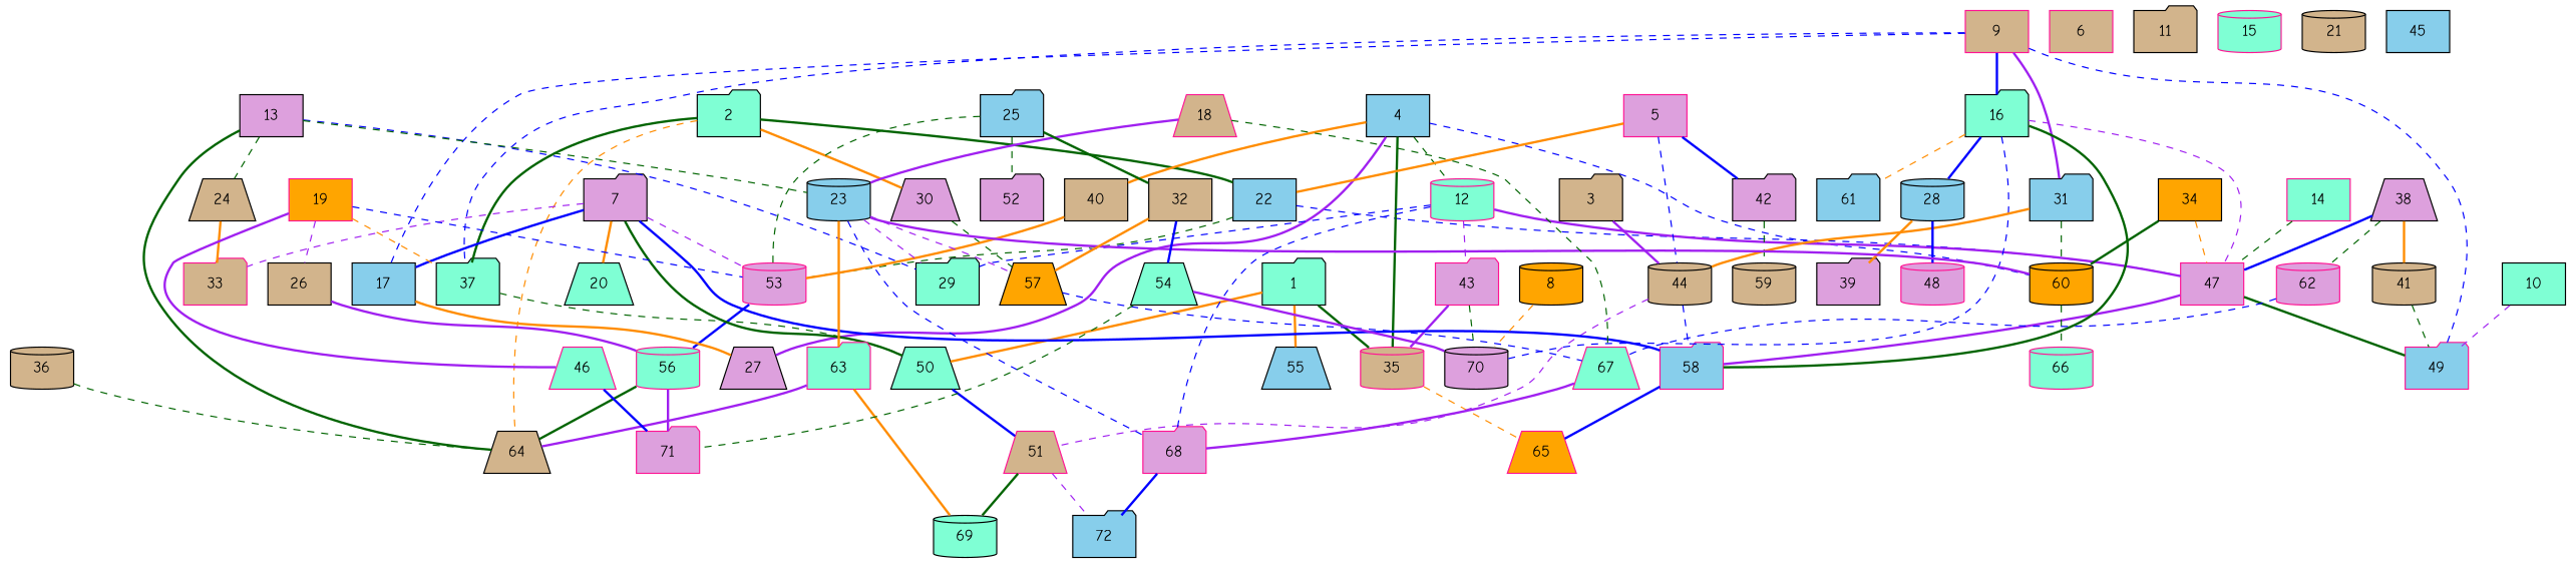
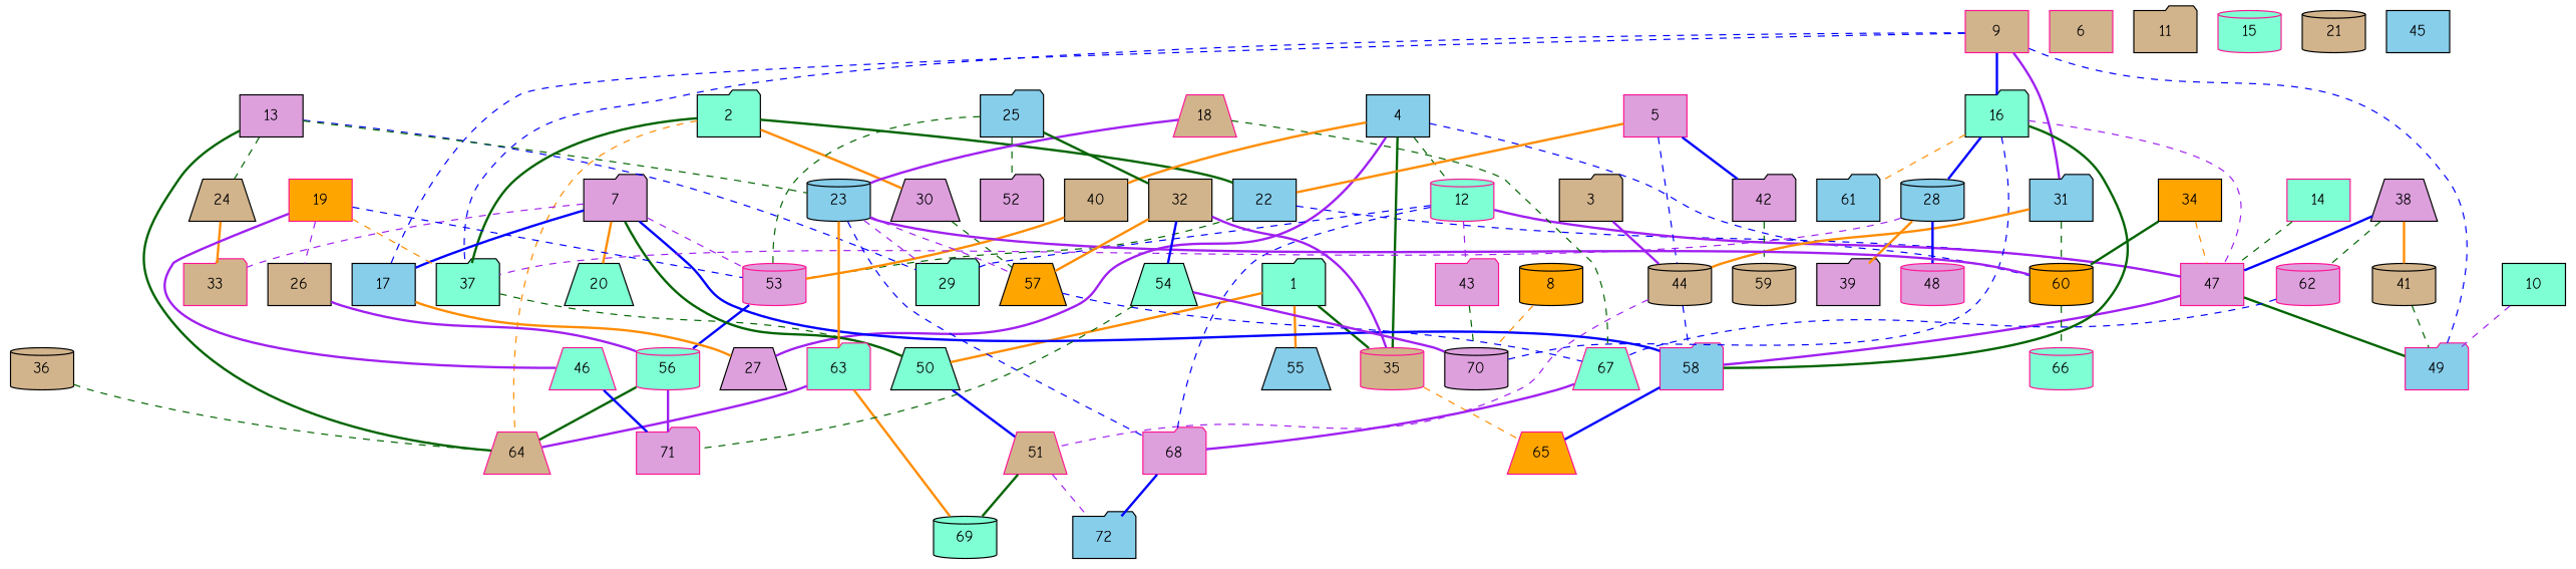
  graph {
    fontname="Comic Neue"
    node [color=black fillcolor=tan fontname="Comic Neue" shape=folder style=filled]
    edge [color=darkgreen fontname="Comic Neue" style=bold]
    35 [color=deeppink shape=cylinder]
    1 [fillcolor=aquamarine]
    50 [fillcolor=aquamarine shape=trapezium]
    55 [fillcolor=skyblue shape=trapezium]
    65 [color=deeppink fillcolor=orange shape=trapezium]
    51 [color=deeppink shape=trapezium]
    22 [fillcolor=skyblue shape=box]
    2 [fillcolor=aquamarine]
    30 [fillcolor=plum shape=trapezium]
    37 [fillcolor=aquamarine]
-   64 [shape=trapezium]
+   64 [color=deeppink shape=trapezium]
    53 [color=deeppink fillcolor=plum shape=cylinder]
    47 [color=deeppink fillcolor=plum shape=box]
    57 [fillcolor=orange shape=trapezium]
    3
    44 [shape=cylinder]
    58 [color=deeppink fillcolor=skyblue]
    4 [fillcolor=skyblue shape=box]
    12 [color=deeppink fillcolor=aquamarine shape=cylinder]
    27 [fillcolor=plum shape=trapezium]
    40 [shape=box]
    60 [fillcolor=orange shape=cylinder]
    29 [fillcolor=aquamarine]
    43 [color=deeppink fillcolor=plum]
    68 [color=deeppink fillcolor=plum]
    66 [color=deeppink fillcolor=aquamarine shape=cylinder]
    5 [color=deeppink fillcolor=plum shape=box]
    42 [fillcolor=plum]
    59 [shape=cylinder]
    6 [color=deeppink shape=box]
    7 [fillcolor=plum]
    17 [fillcolor=skyblue shape=box]
    20 [fillcolor=aquamarine shape=trapezium]
    33 [color=deeppink]
    56 [color=deeppink fillcolor=aquamarine shape=cylinder]
    8 [fillcolor=orange shape=cylinder]
    70 [fillcolor=plum shape=cylinder]
    9 [color=deeppink shape=box]
    16 [fillcolor=aquamarine]
    31 [fillcolor=skyblue]
    49 [color=deeppink fillcolor=skyblue]
    28 [fillcolor=skyblue shape=cylinder]
    61 [fillcolor=skyblue]
    10 [fillcolor=aquamarine shape=box]
    11
    72 [fillcolor=skyblue]
    13 [fillcolor=plum shape=box]
    23 [fillcolor=skyblue shape=cylinder]
    24 [shape=trapezium]
    63 [color=deeppink fillcolor=aquamarine]
    14 [color=deeppink fillcolor=aquamarine shape=box]
    15 [color=deeppink fillcolor=aquamarine shape=cylinder]
    39 [fillcolor=plum]
    48 [color=deeppink fillcolor=plum shape=cylinder]
    18 [color=deeppink shape=trapezium]
    67 [color=deeppink fillcolor=aquamarine shape=trapezium]
    19 [color=deeppink fillcolor=orange shape=box]
    26 [shape=box]
    46 [color=deeppink fillcolor=aquamarine shape=trapezium]
    71 [color=deeppink fillcolor=plum]
    21 [shape=cylinder]
    69 [fillcolor=aquamarine shape=cylinder]
    25 [fillcolor=skyblue]
    32 [shape=box]
    52 [fillcolor=plum]
    54 [fillcolor=aquamarine shape=trapezium]
    34 [fillcolor=orange shape=box]
    36 [shape=cylinder]
    38 [fillcolor=plum shape=trapezium]
    41 [shape=cylinder]
    62 [color=deeppink fillcolor=plum shape=cylinder]
    45 [fillcolor=skyblue shape=box]
    35 -- 65 [color=darkorange style=dashed]
    1 -- 35
    1 -- 50 [color=darkorange]
    1 -- 55 [color=darkorange]
    50 -- 51 [color=blue]
    51 -- 72 [color=purple style=dashed]
    51 -- 69
    22 -- 53 [style=dashed]
    22 -- 47 [color=blue style=dashed]
    2 -- 22
    2 -- 30 [color=darkorange]
    2 -- 37
    2 -- 64 [color=darkorange style=dashed]
    30 -- 57 [style=dashed]
    37 -- 50 [style=dashed]
    53 -- 56 [color=blue]
    47 -- 58 [color=purple]
    47 -- 49
    57 -- 67 [color=blue style=dashed]
    3 -- 44 [color=purple]
    44 -- 51 [color=purple style=dashed]
    44 -- 58 [color=blue style=dashed]
    58 -- 65 [color=blue]
    4 -- 35
    4 -- 12 [style=dashed]
    4 -- 27 [color=purple]
    4 -- 40 [color=darkorange]
    4 -- 60 [color=blue style=dashed]
    12 -- 47 [color=purple]
    12 -- 29 [color=blue style=dashed]
    12 -- 43 [color=purple style=dashed]
    12 -- 68 [color=blue style=dashed]
    40 -- 53 [color=darkorange]
    60 -- 66 [style=dashed]
    43 -- 70 [style=dashed]
    68 -- 72 [color=blue]
    5 -- 22 [color=darkorange]
    5 -- 44 [color=blue style=dashed]
    5 -- 42 [color=blue]
    42 -- 59 [style=dashed]
    7 -- 50
    7 -- 53 [color=purple style=dashed]
    7 -- 58 [color=blue]
    7 -- 17 [color=blue]
    7 -- 20 [color=darkorange]
    7 -- 33 [color=purple style=dashed]
    17 -- 27 [color=darkorange]
    56 -- 64
    56 -- 71 [color=purple]
    8 -- 70 [color=darkorange style=dashed]
    9 -- 37 [color=blue style=dashed]
    9 -- 17 [color=blue style=dashed]
    9 -- 16 [color=blue]
    9 -- 31 [color=purple]
    9 -- 49 [color=blue style=dashed]
    16 -- 47 [color=purple style=dashed]
    16 -- 58
    16 -- 70 [color=blue style=dashed]
    16 -- 28 [color=blue]
    16 -- 61 [color=darkorange style=dashed]
    31 -- 44 [color=darkorange]
    31 -- 60 [style=dashed]
+   28 -- 37 [color=purple style=dashed]
    28 -- 39 [color=darkorange]
    28 -- 48 [color=blue]
    10 -- 49 [color=purple style=dashed]
    13 -- 64
    13 -- 29 [color=blue style=dashed]
    13 -- 23 [style=dashed]
    13 -- 24 [style=dashed]
    23 -- 57 [color=purple style=dashed]
    23 -- 60 [color=purple]
    23 -- 29 [color=purple style=dashed]
    23 -- 68 [color=blue style=dashed]
    23 -- 63 [color=darkorange]
    24 -- 33 [color=darkorange]
    63 -- 64 [color=purple]
    63 -- 69 [color=darkorange]
    14 -- 47 [style=dashed]
    18 -- 23 [color=purple]
    18 -- 67 [style=dashed]
    67 -- 68 [color=purple]
    19 -- 37 [color=darkorange style=dashed]
    19 -- 53 [color=blue style=dashed]
    19 -- 26 [color=purple style=dashed]
    19 -- 46 [color=purple]
    26 -- 56 [color=purple]
    46 -- 71 [color=blue]
    25 -- 53 [style=dashed]
    25 -- 32
    25 -- 52 [style=dashed]
-   43 -- 35 [color=purple]
+   32 -- 35 [color=purple]
    32 -- 57 [color=darkorange]
    32 -- 54 [color=blue]
    54 -- 70 [color=purple]
    54 -- 71 [style=dashed]
    34 -- 47 [color=darkorange style=dashed]
    34 -- 60
    36 -- 64 [style=dashed]
    38 -- 47 [color=blue]
    38 -- 41 [color=darkorange]
    38 -- 62 [style=dashed]
    41 -- 49 [style=dashed]
    62 -- 67 [color=blue style=dashed]
  }
